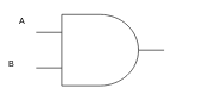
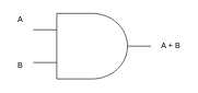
  <mxCell id="0" />
  <mxCell id="1" parent="0" />
  <mxCell id="2" value="" style="verticalLabelPosition=bottom;shadow=0;dashed=0;align=center;html=1;verticalAlign=top;shape=mxgraph.electrical.logic_gates.logic_gate;operation=and;" vertex="1" parent="1"><mxGeometry x="50" y="20" width="180" height="100" as="geometry" /></mxCell>
  <mxCell id="3" value="A" style="text;html=1;align=center;verticalAlign=middle;resizable=0;points=[];autosize=1;strokeColor=none;" vertex="1" parent="1"><mxGeometry x="20" y="20" width="20" height="20" as="geometry" /></mxCell>
- <mxCell id="4" value="B" style="text;html=1;align=center;verticalAlign=middle;resizable=0;points=[];autosize=1;strokeColor=none;" vertex="1" parent="1"><mxGeometry x="5" y="80" width="20" height="20" as="geometry" /></mxCell>
+ <mxCell id="4" value="B" style="text;html=1;align=center;verticalAlign=middle;resizable=0;points=[];autosize=1;strokeColor=none;" vertex="1" parent="1"><mxGeometry x="20" y="90" width="20" height="20" as="geometry" /></mxCell>
+ <mxCell id="5" value="A + B" style="text;html=1;align=center;verticalAlign=middle;resizable=0;points=[];autosize=1;strokeColor=none;" vertex="1" parent="1"><mxGeometry x="240" y="60" width="40" height="20" as="geometry" /></mxCell>
